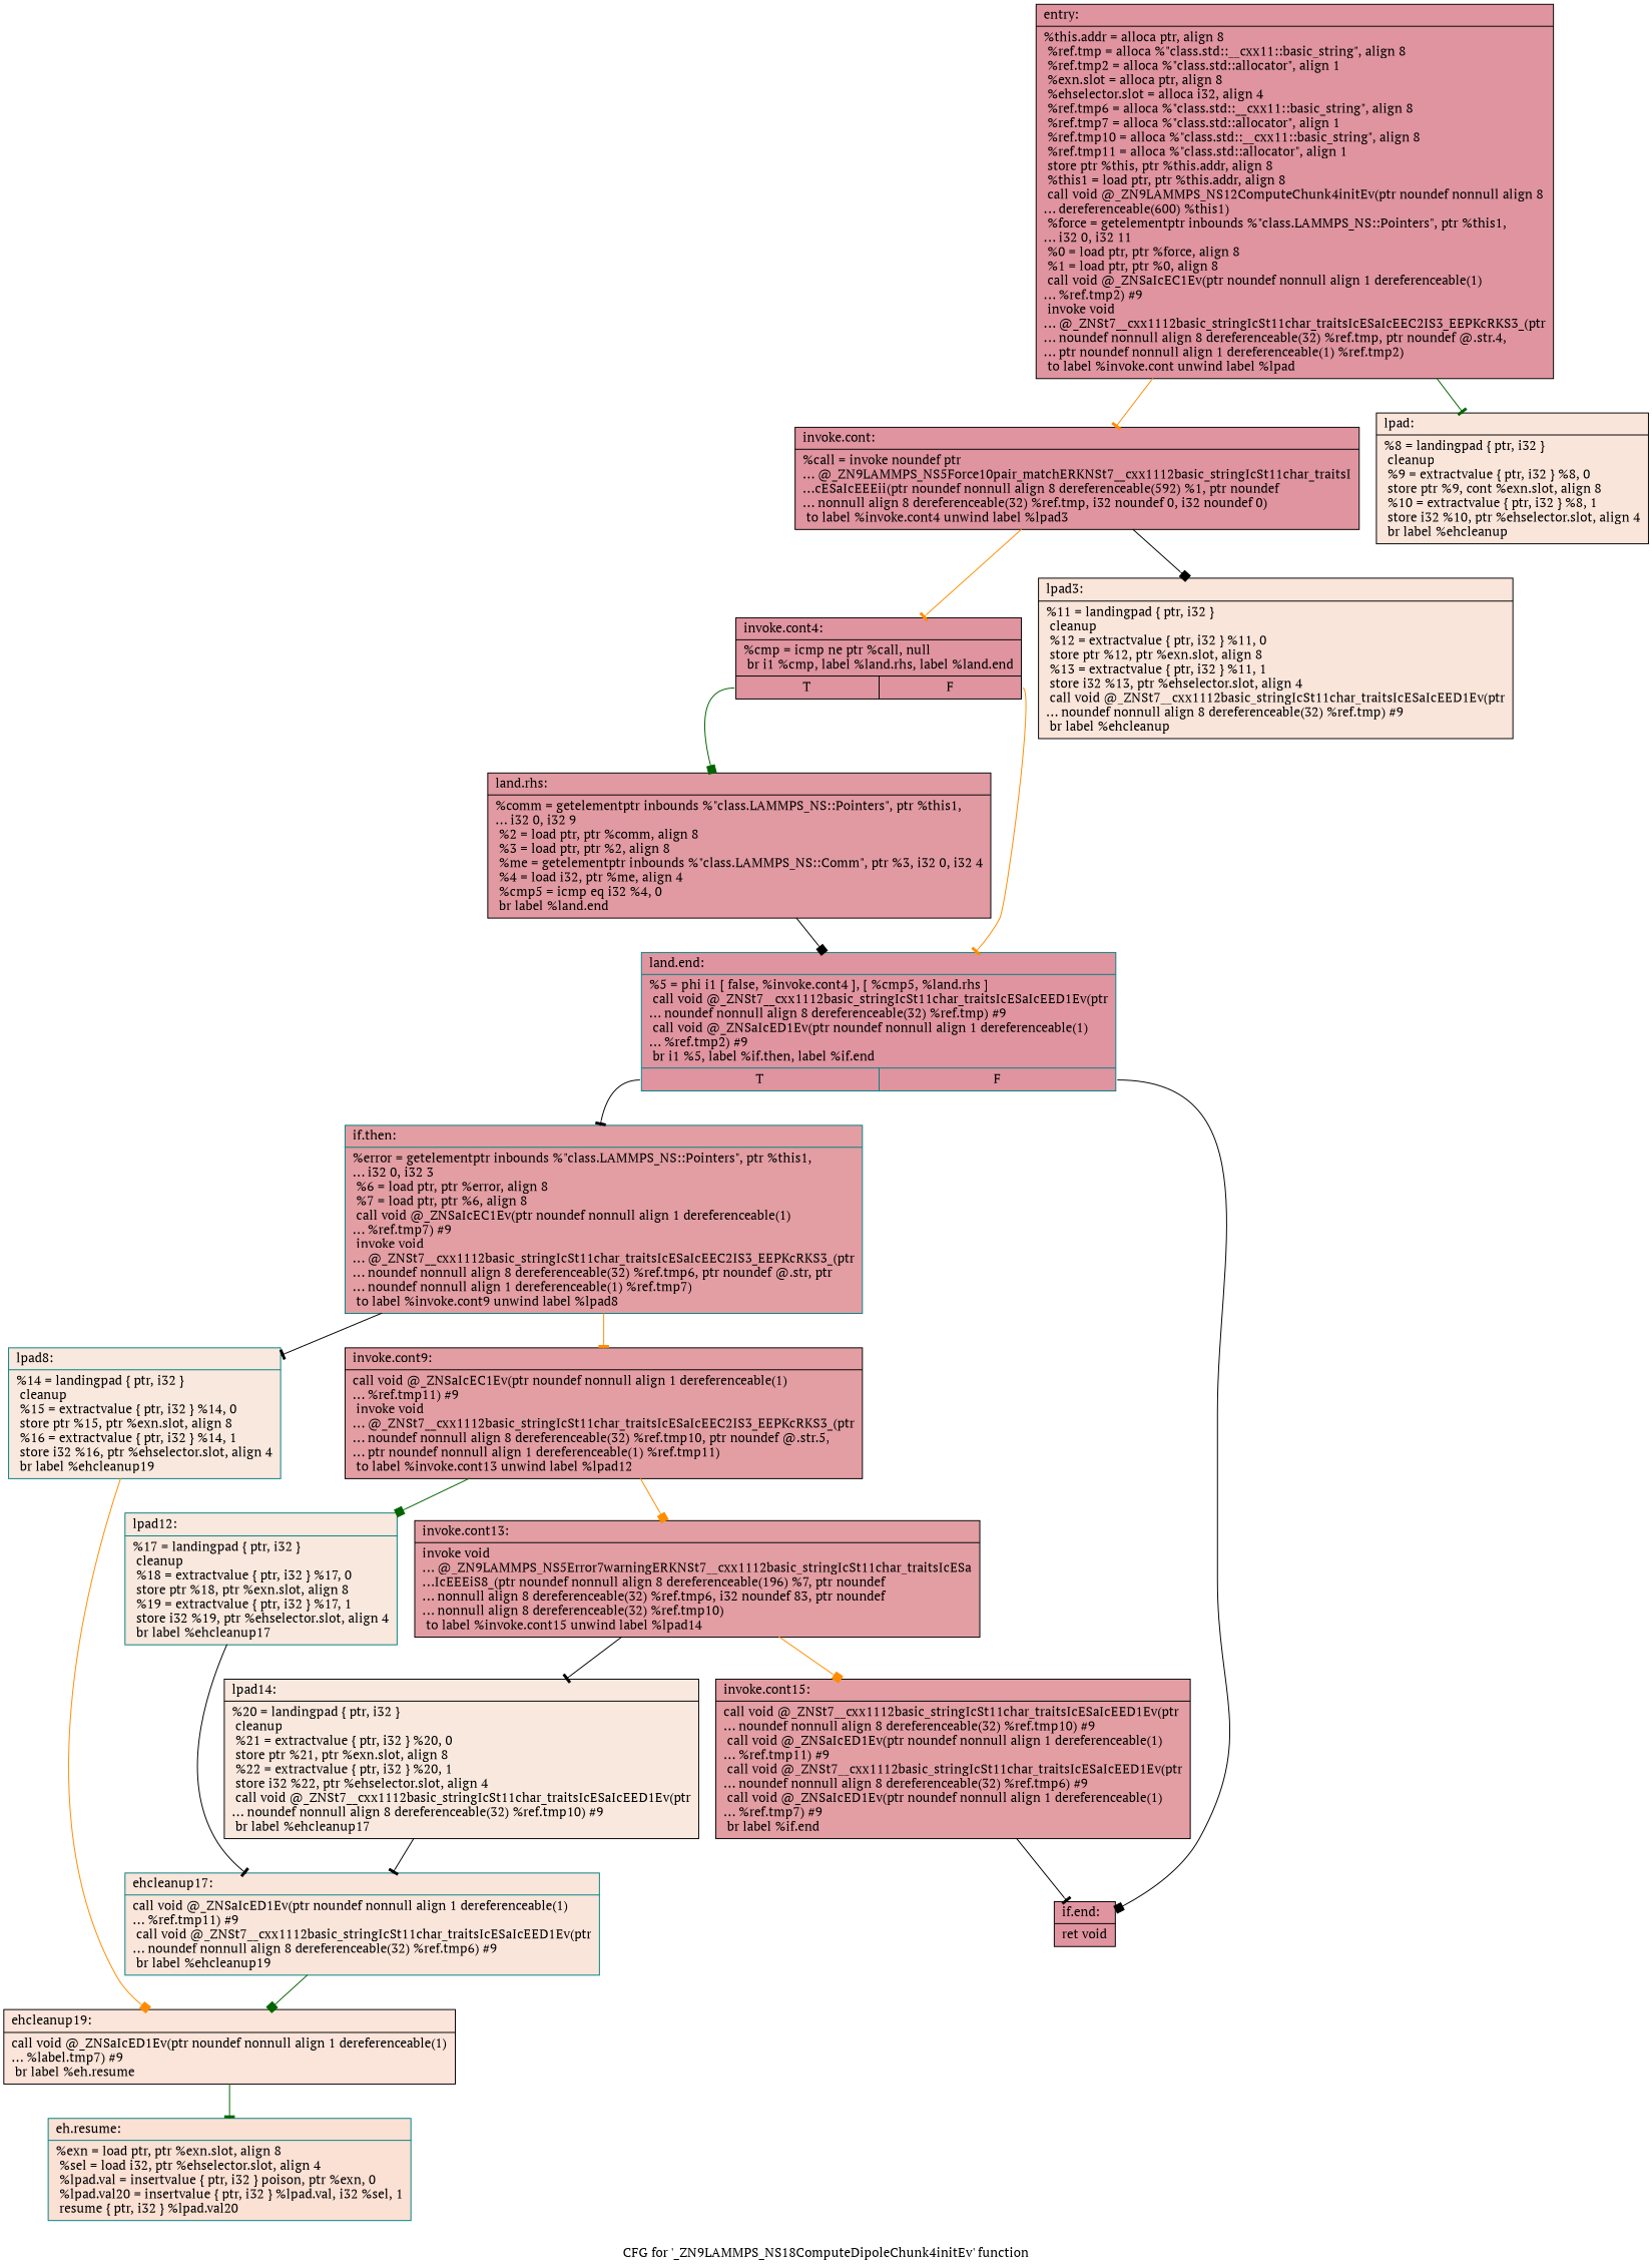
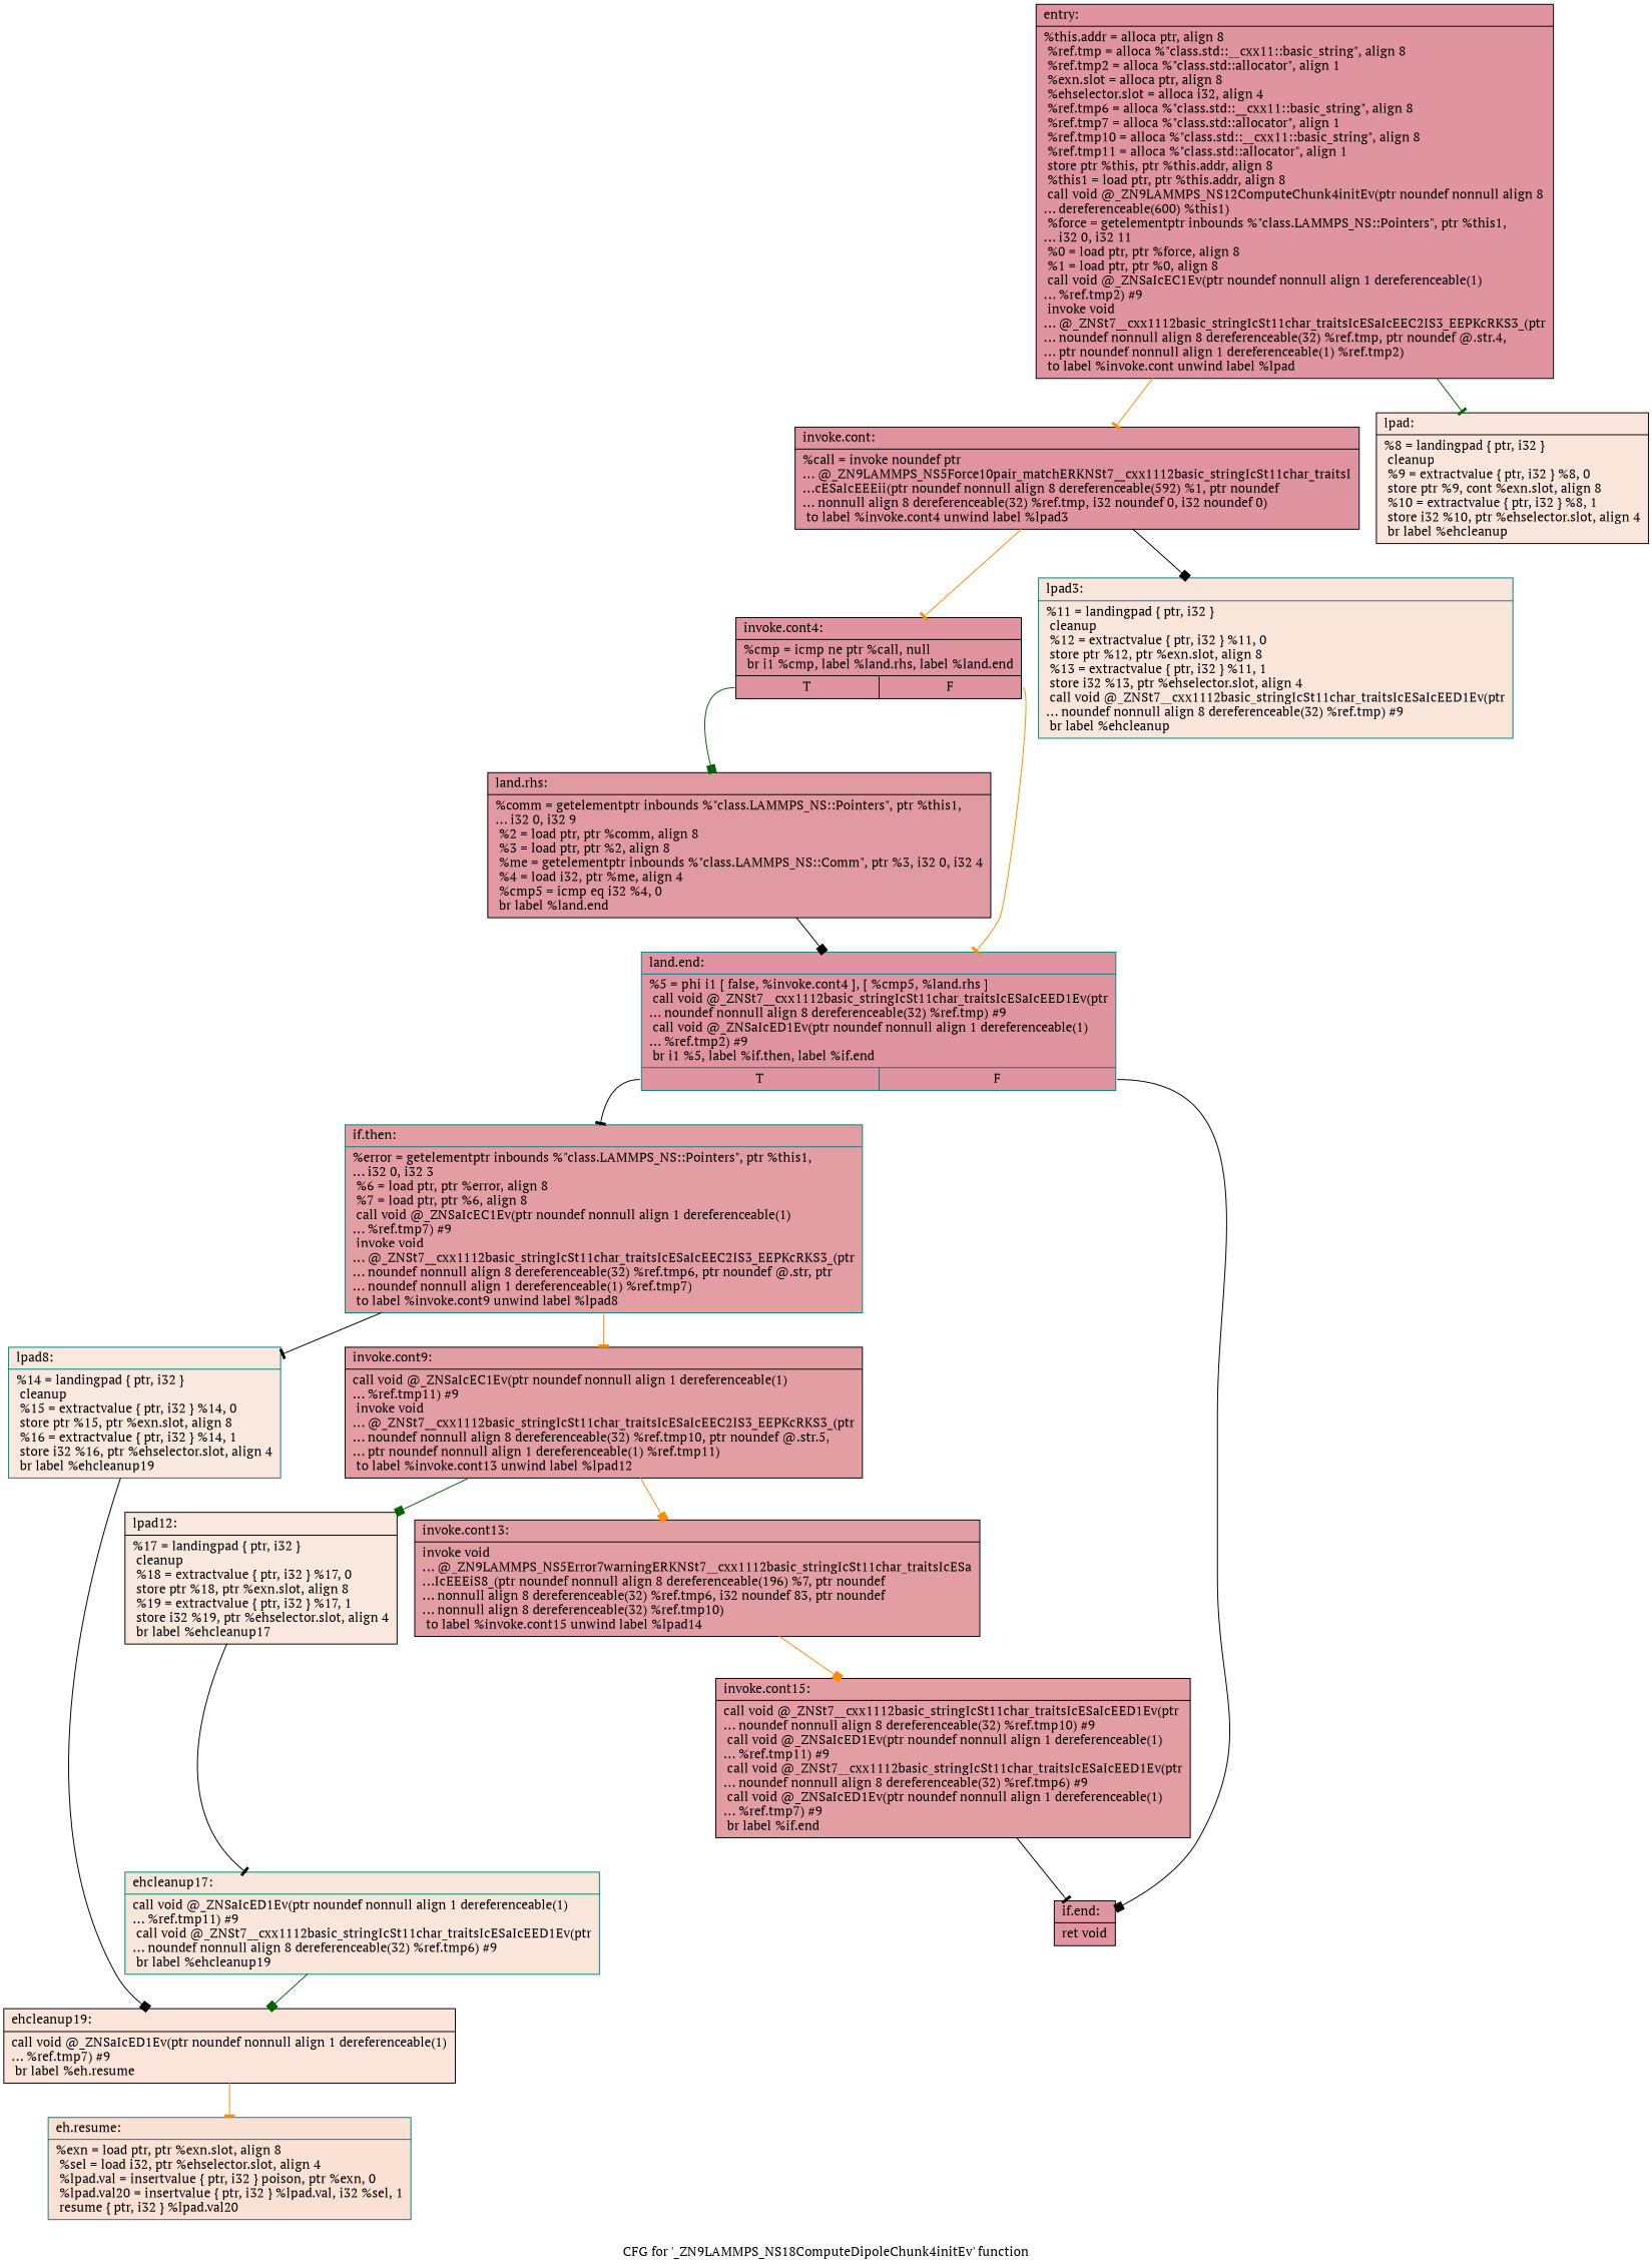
  digraph {
    fontname="PT Serif"
    label="CFG for '_ZN9LAMMPS_NS18ComputeDipoleChunk4initEv' function"
    node [color=black fillcolor="#b70d2870" fontname="PT Serif" shape=record style=filled]
    edge [arrowhead=tee color=black fontname="PT Serif"]
    n1 [label="{entry:\l|  %this.addr = alloca ptr, align 8\l  %ref.tmp = alloca %\"class.std::__cxx11::basic_string\", align 8\l  %ref.tmp2 = alloca %\"class.std::allocator\", align 1\l  %exn.slot = alloca ptr, align 8\l  %ehselector.slot = alloca i32, align 4\l  %ref.tmp6 = alloca %\"class.std::__cxx11::basic_string\", align 8\l  %ref.tmp7 = alloca %\"class.std::allocator\", align 1\l  %ref.tmp10 = alloca %\"class.std::__cxx11::basic_string\", align 8\l  %ref.tmp11 = alloca %\"class.std::allocator\", align 1\l  store ptr %this, ptr %this.addr, align 8\l  %this1 = load ptr, ptr %this.addr, align 8\l  call void @_ZN9LAMMPS_NS12ComputeChunk4initEv(ptr noundef nonnull align 8\l... dereferenceable(600) %this1)\l  %force = getelementptr inbounds %\"class.LAMMPS_NS::Pointers\", ptr %this1,\l... i32 0, i32 11\l  %0 = load ptr, ptr %force, align 8\l  %1 = load ptr, ptr %0, align 8\l  call void @_ZNSaIcEC1Ev(ptr noundef nonnull align 1 dereferenceable(1)\l... %ref.tmp2) #9\l  invoke void\l... @_ZNSt7__cxx1112basic_stringIcSt11char_traitsIcESaIcEEC2IS3_EEPKcRKS3_(ptr\l... noundef nonnull align 8 dereferenceable(32) %ref.tmp, ptr noundef @.str.4,\l... ptr noundef nonnull align 1 dereferenceable(1) %ref.tmp2)\l          to label %invoke.cont unwind label %lpad\l}"]
    n2 [label="{invoke.cont:\l|  %call = invoke noundef ptr\l... @_ZN9LAMMPS_NS5Force10pair_matchERKNSt7__cxx1112basic_stringIcSt11char_traitsI\l...cESaIcEEEii(ptr noundef nonnull align 8 dereferenceable(592) %1, ptr noundef\l... nonnull align 8 dereferenceable(32) %ref.tmp, i32 noundef 0, i32 noundef 0)\l          to label %invoke.cont4 unwind label %lpad3\l}"]
    n3 [fillcolor="#f4c5ad70" label="{lpad:\l|  %8 = landingpad \{ ptr, i32 \}\l          cleanup\l  %9 = extractvalue \{ ptr, i32 \} %8, 0\l  store ptr %9, cont %exn.slot, align 8\l  %10 = extractvalue \{ ptr, i32 \} %8, 1\l  store i32 %10, ptr %ehselector.slot, align 4\l  br label %ehcleanup\l}"]
    n4 [label="{invoke.cont4:\l|  %cmp = icmp ne ptr %call, null\l  br i1 %cmp, label %land.rhs, label %land.end\l|{<s0>T|<s1>F}}"]
-   n5 [fillcolor="#f4c5ad70" label="{lpad3:\l|  %11 = landingpad \{ ptr, i32 \}\l          cleanup\l  %12 = extractvalue \{ ptr, i32 \} %11, 0\l  store ptr %12, ptr %exn.slot, align 8\l  %13 = extractvalue \{ ptr, i32 \} %11, 1\l  store i32 %13, ptr %ehselector.slot, align 4\l  call void @_ZNSt7__cxx1112basic_stringIcSt11char_traitsIcESaIcEED1Ev(ptr\l... noundef nonnull align 8 dereferenceable(32) %ref.tmp) #9\l  br label %ehcleanup\l}"]
+   n5 [color=teal fillcolor="#f4c5ad70" label="{lpad3:\l|  %11 = landingpad \{ ptr, i32 \}\l          cleanup\l  %12 = extractvalue \{ ptr, i32 \} %11, 0\l  store ptr %12, ptr %exn.slot, align 8\l  %13 = extractvalue \{ ptr, i32 \} %11, 1\l  store i32 %13, ptr %ehselector.slot, align 4\l  call void @_ZNSt7__cxx1112basic_stringIcSt11char_traitsIcESaIcEED1Ev(ptr\l... noundef nonnull align 8 dereferenceable(32) %ref.tmp) #9\l  br label %ehcleanup\l}"]
    n6 [fillcolor="#bb1b2c70" label="{land.rhs:\l|  %comm = getelementptr inbounds %\"class.LAMMPS_NS::Pointers\", ptr %this1,\l... i32 0, i32 9\l  %2 = load ptr, ptr %comm, align 8\l  %3 = load ptr, ptr %2, align 8\l  %me = getelementptr inbounds %\"class.LAMMPS_NS::Comm\", ptr %3, i32 0, i32 4\l  %4 = load i32, ptr %me, align 4\l  %cmp5 = icmp eq i32 %4, 0\l  br label %land.end\l}"]
    n7 [color=teal label="{land.end:\l|  %5 = phi i1 [ false, %invoke.cont4 ], [ %cmp5, %land.rhs ]\l  call void @_ZNSt7__cxx1112basic_stringIcSt11char_traitsIcESaIcEED1Ev(ptr\l... noundef nonnull align 8 dereferenceable(32) %ref.tmp) #9\l  call void @_ZNSaIcED1Ev(ptr noundef nonnull align 1 dereferenceable(1)\l... %ref.tmp2) #9\l  br i1 %5, label %if.then, label %if.end\l|{<s0>T|<s1>F}}"]
    n8 [color=teal fillcolor="#be242e70" label="{if.then:\l|  %error = getelementptr inbounds %\"class.LAMMPS_NS::Pointers\", ptr %this1,\l... i32 0, i32 3\l  %6 = load ptr, ptr %error, align 8\l  %7 = load ptr, ptr %6, align 8\l  call void @_ZNSaIcEC1Ev(ptr noundef nonnull align 1 dereferenceable(1)\l... %ref.tmp7) #9\l  invoke void\l... @_ZNSt7__cxx1112basic_stringIcSt11char_traitsIcESaIcEEC2IS3_EEPKcRKS3_(ptr\l... noundef nonnull align 8 dereferenceable(32) %ref.tmp6, ptr noundef @.str, ptr\l... noundef nonnull align 1 dereferenceable(1) %ref.tmp7)\l          to label %invoke.cont9 unwind label %lpad8\l}"]
    n9 [label="{if.end:\l|  ret void\l}"]
    n10 [fillcolor="#be242e70" label="{invoke.cont9:\l|  call void @_ZNSaIcEC1Ev(ptr noundef nonnull align 1 dereferenceable(1)\l... %ref.tmp11) #9\l  invoke void\l... @_ZNSt7__cxx1112basic_stringIcSt11char_traitsIcESaIcEEC2IS3_EEPKcRKS3_(ptr\l... noundef nonnull align 8 dereferenceable(32) %ref.tmp10, ptr noundef @.str.5,\l... ptr noundef nonnull align 1 dereferenceable(1) %ref.tmp11)\l          to label %invoke.cont13 unwind label %lpad12\l}"]
    n11 [color=teal fillcolor="#f2cab570" label="{lpad8:\l|  %14 = landingpad \{ ptr, i32 \}\l          cleanup\l  %15 = extractvalue \{ ptr, i32 \} %14, 0\l  store ptr %15, ptr %exn.slot, align 8\l  %16 = extractvalue \{ ptr, i32 \} %14, 1\l  store i32 %16, ptr %ehselector.slot, align 4\l  br label %ehcleanup19\l}"]
    n12 [fillcolor="#be242e70" label="{invoke.cont13:\l|  invoke void\l... @_ZN9LAMMPS_NS5Error7warningERKNSt7__cxx1112basic_stringIcSt11char_traitsIcESa\l...IcEEEiS8_(ptr noundef nonnull align 8 dereferenceable(196) %7, ptr noundef\l... nonnull align 8 dereferenceable(32) %ref.tmp6, i32 noundef 83, ptr noundef\l... nonnull align 8 dereferenceable(32) %ref.tmp10)\l          to label %invoke.cont15 unwind label %lpad14\l}"]
-   n13 [color=teal fillcolor="#f2cab570" label="{lpad12:\l|  %17 = landingpad \{ ptr, i32 \}\l          cleanup\l  %18 = extractvalue \{ ptr, i32 \} %17, 0\l  store ptr %18, ptr %exn.slot, align 8\l  %19 = extractvalue \{ ptr, i32 \} %17, 1\l  store i32 %19, ptr %ehselector.slot, align 4\l  br label %ehcleanup17\l}"]
-   n14 [fillcolor="#f5c1a970" label="{ehcleanup19:\l|  call void @_ZNSaIcED1Ev(ptr noundef nonnull align 1 dereferenceable(1)\l... %label.tmp7) #9\l  br label %eh.resume\l}"]
+   n13 [fillcolor="#f2cab570" label="{lpad12:\l|  %17 = landingpad \{ ptr, i32 \}\l          cleanup\l  %18 = extractvalue \{ ptr, i32 \} %17, 0\l  store ptr %18, ptr %exn.slot, align 8\l  %19 = extractvalue \{ ptr, i32 \} %17, 1\l  store i32 %19, ptr %ehselector.slot, align 4\l  br label %ehcleanup17\l}"]
+   n14 [fillcolor="#f5c1a970" label="{ehcleanup19:\l|  call void @_ZNSaIcED1Ev(ptr noundef nonnull align 1 dereferenceable(1)\l... %ref.tmp7) #9\l  br label %eh.resume\l}"]
    n15 [fillcolor="#be242e70" label="{invoke.cont15:\l|  call void @_ZNSt7__cxx1112basic_stringIcSt11char_traitsIcESaIcEED1Ev(ptr\l... noundef nonnull align 8 dereferenceable(32) %ref.tmp10) #9\l  call void @_ZNSaIcED1Ev(ptr noundef nonnull align 1 dereferenceable(1)\l... %ref.tmp11) #9\l  call void @_ZNSt7__cxx1112basic_stringIcSt11char_traitsIcESaIcEED1Ev(ptr\l... noundef nonnull align 8 dereferenceable(32) %ref.tmp6) #9\l  call void @_ZNSaIcED1Ev(ptr noundef nonnull align 1 dereferenceable(1)\l... %ref.tmp7) #9\l  br label %if.end\l}"]
-   n16 [fillcolor="#f2cab570" label="{lpad14:\l|  %20 = landingpad \{ ptr, i32 \}\l          cleanup\l  %21 = extractvalue \{ ptr, i32 \} %20, 0\l  store ptr %21, ptr %exn.slot, align 8\l  %22 = extractvalue \{ ptr, i32 \} %20, 1\l  store i32 %22, ptr %ehselector.slot, align 4\l  call void @_ZNSt7__cxx1112basic_stringIcSt11char_traitsIcESaIcEED1Ev(ptr\l... noundef nonnull align 8 dereferenceable(32) %ref.tmp10) #9\l  br label %ehcleanup17\l}"]
    n17 [color=teal fillcolor="#f4c5ad70" label="{ehcleanup17:\l|  call void @_ZNSaIcED1Ev(ptr noundef nonnull align 1 dereferenceable(1)\l... %ref.tmp11) #9\l  call void @_ZNSt7__cxx1112basic_stringIcSt11char_traitsIcESaIcEED1Ev(ptr\l... noundef nonnull align 8 dereferenceable(32) %ref.tmp6) #9\l  br label %ehcleanup19\l}"]
    n18 [color=teal fillcolor="#f7b99e70" label="{eh.resume:\l|  %exn = load ptr, ptr %exn.slot, align 8\l  %sel = load i32, ptr %ehselector.slot, align 4\l  %lpad.val = insertvalue \{ ptr, i32 \} poison, ptr %exn, 0\l  %lpad.val20 = insertvalue \{ ptr, i32 \} %lpad.val, i32 %sel, 1\l  resume \{ ptr, i32 \} %lpad.val20\l}"]
    n1 -> n2 [color=darkorange]
    n1 -> n3 [color=darkgreen]
    n2 -> n4 [color=darkorange]
    n2 -> n5 [arrowhead=box]
    n4 -> n6 [arrowhead=box color=darkgreen tailport=s0]
    n4 -> n7 [color=darkorange tailport=s1]
    n6 -> n7 [arrowhead=box]
    n7 -> n8 [tailport=s0]
    n7 -> n9 [arrowhead=box tailport=s1]
    n8 -> n10 [color=darkorange]
    n8 -> n11
    n10 -> n12 [arrowhead=box color=darkorange]
    n10 -> n13 [arrowhead=box color=darkgreen]
-   n11 -> n14 [arrowhead=box color=darkorange]
+   n11 -> n14 [arrowhead=box]
    n12 -> n15 [arrowhead=box color=darkorange]
-   n12 -> n16
    n13 -> n17
-   n14 -> n18 [color=darkgreen]
+   n14 -> n18 [color=darkorange]
    n15 -> n9
-   n16 -> n17
    n17 -> n14 [arrowhead=box color=darkgreen]
  }
